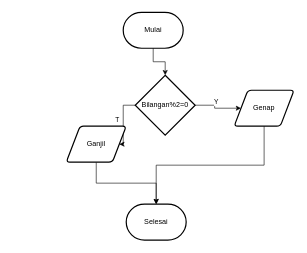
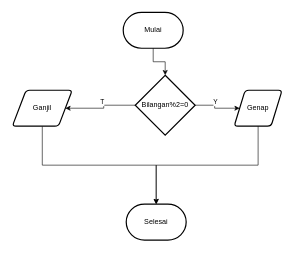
  <mxCell id="0" />
  <mxCell id="1" parent="0" />
  <mxCell id="2" value="Mulai" style="strokeWidth=2;html=1;shape=mxgraph.flowchart.terminator;whiteSpace=wrap;" vertex="1" parent="1"><mxGeometry x="205" y="20" width="100" height="60" as="geometry" /></mxCell>
  <mxCell id="3" value="Y" style="edgeStyle=orthogonalEdgeStyle;rounded=0;orthogonalLoop=1;jettySize=auto;html=1;exitX=1;exitY=0.5;exitDx=0;exitDy=0;exitPerimeter=0;entryX=0;entryY=0.5;entryDx=0;entryDy=0;strokeColor=#000000;" edge="1" parent="1" source="5" target="6"><mxGeometry x="-0.018" y="10" relative="1" as="geometry"><mxPoint as="offset" /></mxGeometry></mxCell>
  <mxCell id="4" value="T" style="edgeStyle=orthogonalEdgeStyle;rounded=0;orthogonalLoop=1;jettySize=auto;html=1;exitX=0;exitY=0.5;exitDx=0;exitDy=0;exitPerimeter=0;entryX=1;entryY=0.5;entryDx=0;entryDy=0;" edge="1" parent="1" source="5" target="8"><mxGeometry x="-0.015" y="-10" relative="1" as="geometry"><mxPoint as="offset" /></mxGeometry></mxCell>
  <mxCell id="5" value="Bilangan%2=0" style="strokeWidth=2;html=1;shape=mxgraph.flowchart.decision;whiteSpace=wrap;" vertex="1" parent="1"><mxGeometry x="225" y="125" width="100" height="100" as="geometry" /></mxCell>
- <mxCell id="6" value="Genap" style="shape=parallelogram;html=1;strokeWidth=2;perimeter=parallelogramPerimeter;whiteSpace=wrap;rounded=1;arcSize=12;size=0.23;" vertex="1" parent="1"><mxGeometry x="390" y="150" width="100" height="60" as="geometry" /></mxCell>
+ <mxCell id="6" value="Genap" style="shape=parallelogram;html=1;strokeWidth=2;perimeter=parallelogramPerimeter;whiteSpace=wrap;rounded=1;arcSize=12;size=0.23;" vertex="1" parent="1"><mxGeometry x="390" y="150" width="80" height="60" as="geometry" /></mxCell>
  <mxCell id="7" style="edgeStyle=orthogonalEdgeStyle;rounded=0;orthogonalLoop=1;jettySize=auto;html=1;exitX=0.5;exitY=1;exitDx=0;exitDy=0;" edge="1" parent="1" source="8" target="10"><mxGeometry relative="1" as="geometry" /></mxCell>
- <mxCell id="8" value="Ganjil" style="shape=parallelogram;html=1;strokeWidth=2;perimeter=parallelogramPerimeter;whiteSpace=wrap;rounded=1;arcSize=12;size=0.23;" vertex="1" parent="1"><mxGeometry x="110" y="210" width="100" height="60" as="geometry" /></mxCell>
+ <mxCell id="8" value="Ganjil" style="shape=parallelogram;html=1;strokeWidth=2;perimeter=parallelogramPerimeter;whiteSpace=wrap;rounded=1;arcSize=12;size=0.23;" vertex="1" parent="1"><mxGeometry x="20" y="150" width="100" height="60" as="geometry" /></mxCell>
  <mxCell id="9" style="edgeStyle=orthogonalEdgeStyle;rounded=0;orthogonalLoop=1;jettySize=auto;html=1;exitX=0.5;exitY=1;exitDx=0;exitDy=0;exitPerimeter=0;entryX=0.5;entryY=0;entryDx=0;entryDy=0;entryPerimeter=0;" edge="1" parent="1" source="2" target="5"><mxGeometry relative="1" as="geometry" /></mxCell>
  <mxCell id="10" value="Selesai" style="strokeWidth=2;html=1;shape=mxgraph.flowchart.terminator;whiteSpace=wrap;" vertex="1" parent="1"><mxGeometry x="210" y="340" width="100" height="60" as="geometry" /></mxCell>
  <mxCell id="11" style="edgeStyle=orthogonalEdgeStyle;rounded=0;orthogonalLoop=1;jettySize=auto;html=1;exitX=0.5;exitY=1;exitDx=0;exitDy=0;entryX=0.5;entryY=0;entryDx=0;entryDy=0;entryPerimeter=0;" edge="1" parent="1" source="6" target="10"><mxGeometry relative="1" as="geometry" /></mxCell>
